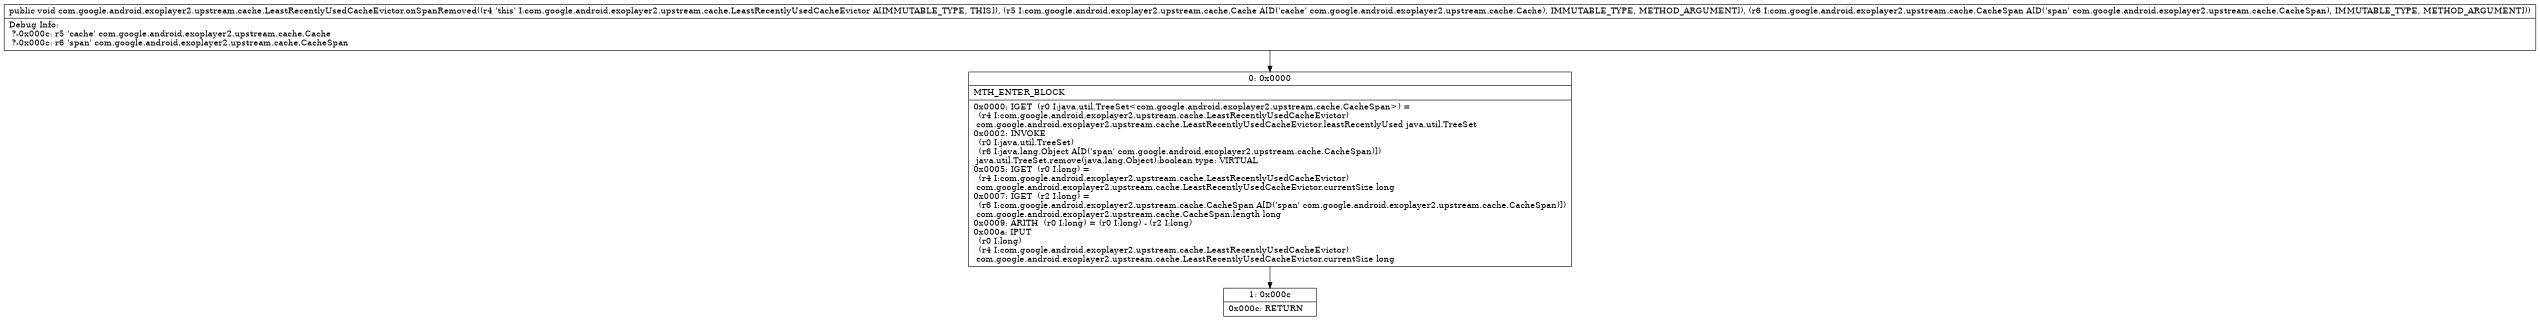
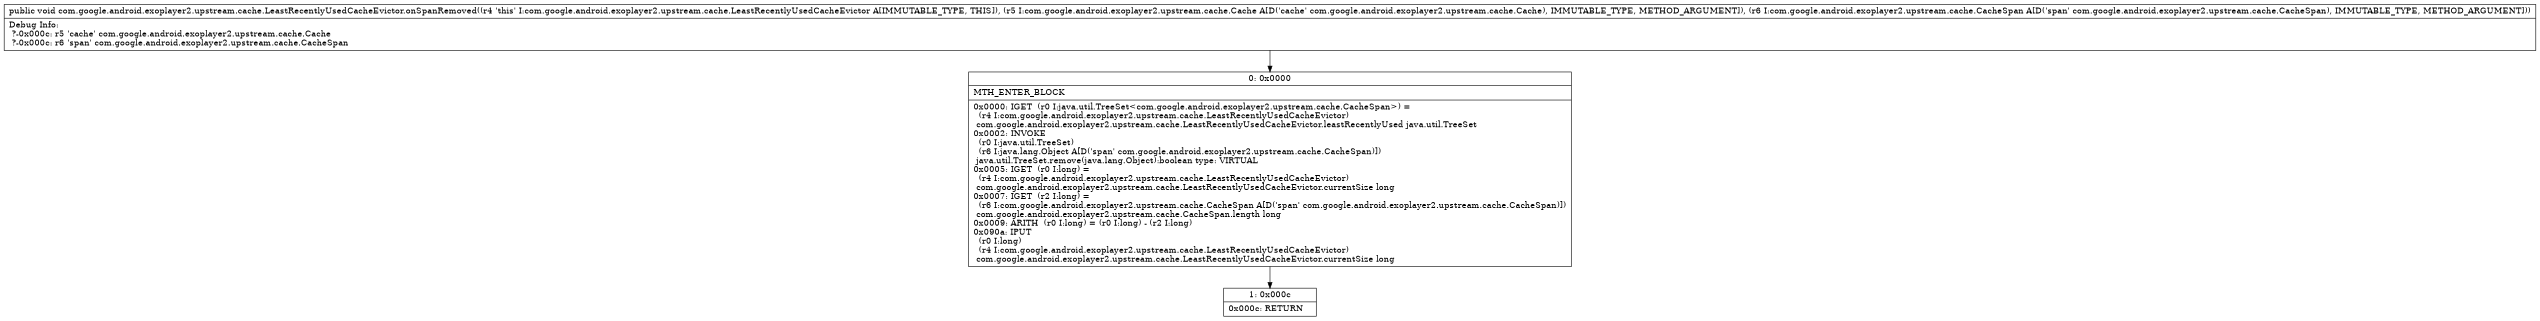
  digraph {
    node [shape=record]
-   n1 [label="{0\:\ 0x0000|MTH_ENTER_BLOCK\l|0x0000: IGET  (r0 I:java.util.TreeSet\<com.google.android.exoplayer2.upstream.cache.CacheSpan\>) = \l  (r4 I:com.google.android.exoplayer2.upstream.cache.LeastRecentlyUsedCacheEvictor)\l com.google.android.exoplayer2.upstream.cache.LeastRecentlyUsedCacheEvictor.leastRecentlyUsed java.util.TreeSet \l0x0002: INVOKE  \l  (r0 I:java.util.TreeSet)\l  (r6 I:java.lang.Object A[D('span' com.google.android.exoplayer2.upstream.cache.CacheSpan)])\l java.util.TreeSet.remove(java.lang.Object):boolean type: VIRTUAL \l0x0005: IGET  (r0 I:long) = \l  (r4 I:com.google.android.exoplayer2.upstream.cache.LeastRecentlyUsedCacheEvictor)\l com.google.android.exoplayer2.upstream.cache.LeastRecentlyUsedCacheEvictor.currentSize long \l0x0007: IGET  (r2 I:long) = \l  (r6 I:com.google.android.exoplayer2.upstream.cache.CacheSpan A[D('span' com.google.android.exoplayer2.upstream.cache.CacheSpan)])\l com.google.android.exoplayer2.upstream.cache.CacheSpan.length long \l0x0009: ARITH  (r0 I:long) = (r0 I:long) \- (r2 I:long) \l0x000a: IPUT  \l  (r0 I:long)\l  (r4 I:com.google.android.exoplayer2.upstream.cache.LeastRecentlyUsedCacheEvictor)\l com.google.android.exoplayer2.upstream.cache.LeastRecentlyUsedCacheEvictor.currentSize long \l}"]
+   n1 [label="{0\:\ 0x0000|MTH_ENTER_BLOCK\l|0x0000: IGET  (r0 I:java.util.TreeSet\<com.google.android.exoplayer2.upstream.cache.CacheSpan\>) = \l  (r4 I:com.google.android.exoplayer2.upstream.cache.LeastRecentlyUsedCacheEvictor)\l com.google.android.exoplayer2.upstream.cache.LeastRecentlyUsedCacheEvictor.leastRecentlyUsed java.util.TreeSet \l0x0002: INVOKE  \l  (r0 I:java.util.TreeSet)\l  (r6 I:java.lang.Object A[D('span' com.google.android.exoplayer2.upstream.cache.CacheSpan)])\l java.util.TreeSet.remove(java.lang.Object):boolean type: VIRTUAL \l0x0005: IGET  (r0 I:long) = \l  (r4 I:com.google.android.exoplayer2.upstream.cache.LeastRecentlyUsedCacheEvictor)\l com.google.android.exoplayer2.upstream.cache.LeastRecentlyUsedCacheEvictor.currentSize long \l0x0007: IGET  (r2 I:long) = \l  (r6 I:com.google.android.exoplayer2.upstream.cache.CacheSpan A[D('span' com.google.android.exoplayer2.upstream.cache.CacheSpan)])\l com.google.android.exoplayer2.upstream.cache.CacheSpan.length long \l0x0009: ARITH  (r0 I:long) = (r0 I:long) \- (r2 I:long) \l0x090a: IPUT  \l  (r0 I:long)\l  (r4 I:com.google.android.exoplayer2.upstream.cache.LeastRecentlyUsedCacheEvictor)\l com.google.android.exoplayer2.upstream.cache.LeastRecentlyUsedCacheEvictor.currentSize long \l}"]
    n2 [label="{1\:\ 0x000c|0x000c: RETURN   \l}"]
    n3 [label="{public void com.google.android.exoplayer2.upstream.cache.LeastRecentlyUsedCacheEvictor.onSpanRemoved((r4 'this' I:com.google.android.exoplayer2.upstream.cache.LeastRecentlyUsedCacheEvictor A[IMMUTABLE_TYPE, THIS]), (r5 I:com.google.android.exoplayer2.upstream.cache.Cache A[D('cache' com.google.android.exoplayer2.upstream.cache.Cache), IMMUTABLE_TYPE, METHOD_ARGUMENT]), (r6 I:com.google.android.exoplayer2.upstream.cache.CacheSpan A[D('span' com.google.android.exoplayer2.upstream.cache.CacheSpan), IMMUTABLE_TYPE, METHOD_ARGUMENT]))  | Debug Info:\l  ?\-0x000c: r5 'cache' com.google.android.exoplayer2.upstream.cache.Cache\l  ?\-0x000c: r6 'span' com.google.android.exoplayer2.upstream.cache.CacheSpan\l}"]
    n1 -> n2
    n3 -> n1
  }
